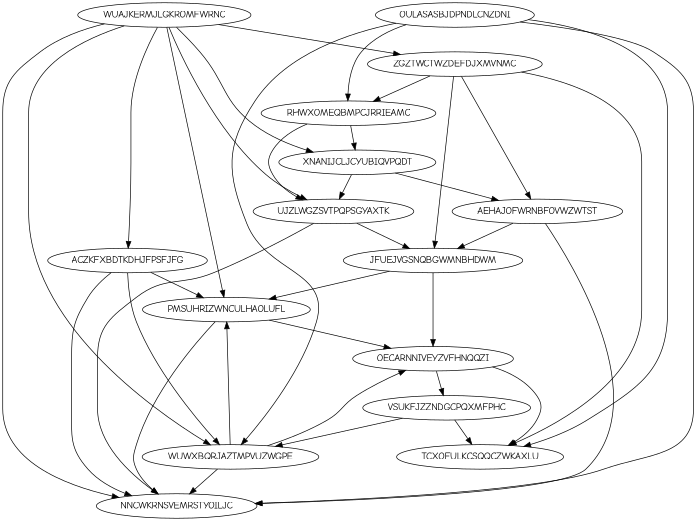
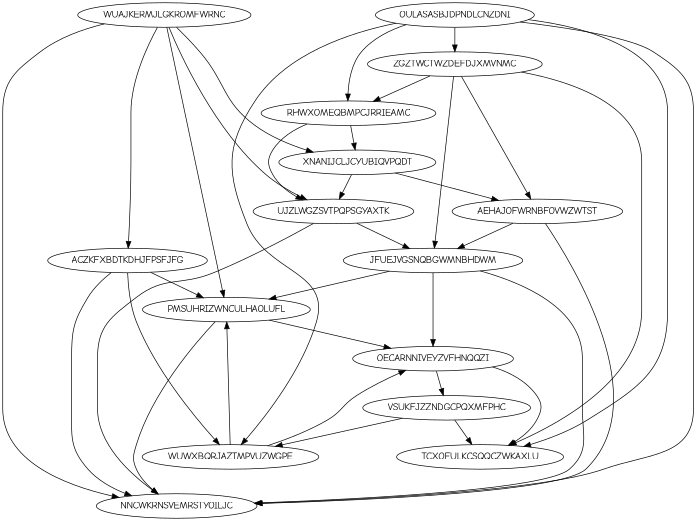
  digraph {
    fontname="Comic Neue"
    node [Weight=11 fontname="Comic Neue"]
    edge [Weight=16 fontname="Comic Neue"]
    OULASASBJDPNDLCNZDNI [Weight=10]
    ZGZTWCTWZDEFDJXMVNMC [Weight=10]
    RHWXOMEQBMPCJRRIEAMC
    WUWXBQRJAZTMPVUZWGPE [Weight=12]
    NNCWKRNSVEMRSTYOILJC
    TCXOFULKCSQQCZWKAXLU [Weight=15]
    AEHAJOFWRNBFOVWZWTST [Weight=17]
    JFUEJVGSNQBGWMNBHDWM [Weight=19]
    XNANIJCLJCYUBIQVPQDT [Weight=16]
    UJZLWGZSVTPQPSGYAXTK [Weight=15]
    PMSUHRIZWNCULHAOLUFL [Weight=13]
    OECARNNIVEYZVFHNQQZI [Weight=15]
    WUAJKERMJLGKROMFWRNC [Weight=20]
    ACZKFXBDTKDHJFPSFJFG [Weight=17]
    VSUKFJZZNDGCPQXMFPHC
-   WUAJKERMJLGKROMFWRNC -> ZGZTWCTWZDEFDJXMVNMC
+   OULASASBJDPNDLCNZDNI -> ZGZTWCTWZDEFDJXMVNMC
    OULASASBJDPNDLCNZDNI -> RHWXOMEQBMPCJRRIEAMC [Weight=15]
    OULASASBJDPNDLCNZDNI -> WUWXBQRJAZTMPVUZWGPE
    OULASASBJDPNDLCNZDNI -> NNCWKRNSVEMRSTYOILJC [Weight=10]
    OULASASBJDPNDLCNZDNI -> TCXOFULKCSQQCZWKAXLU
    ZGZTWCTWZDEFDJXMVNMC -> RHWXOMEQBMPCJRRIEAMC [Weight=18]
    ZGZTWCTWZDEFDJXMVNMC -> TCXOFULKCSQQCZWKAXLU [Weight=19]
    ZGZTWCTWZDEFDJXMVNMC -> AEHAJOFWRNBFOVWZWTST
    ZGZTWCTWZDEFDJXMVNMC -> JFUEJVGSNQBGWMNBHDWM [Weight=12]
    RHWXOMEQBMPCJRRIEAMC -> XNANIJCLJCYUBIQVPQDT [Weight=15]
    RHWXOMEQBMPCJRRIEAMC -> UJZLWGZSVTPQPSGYAXTK [Weight=20]
-   WUWXBQRJAZTMPVUZWGPE -> NNCWKRNSVEMRSTYOILJC [Weight=14]
+   JFUEJVGSNQBGWMNBHDWM -> NNCWKRNSVEMRSTYOILJC [Weight=14]
    WUWXBQRJAZTMPVUZWGPE -> PMSUHRIZWNCULHAOLUFL [Weight=17]
    WUWXBQRJAZTMPVUZWGPE -> OECARNNIVEYZVFHNQQZI [Weight=20]
    AEHAJOFWRNBFOVWZWTST -> NNCWKRNSVEMRSTYOILJC [Weight=20]
    AEHAJOFWRNBFOVWZWTST -> JFUEJVGSNQBGWMNBHDWM [Weight=10]
    JFUEJVGSNQBGWMNBHDWM -> PMSUHRIZWNCULHAOLUFL [Weight=17]
    JFUEJVGSNQBGWMNBHDWM -> OECARNNIVEYZVFHNQQZI [Weight=19]
    XNANIJCLJCYUBIQVPQDT -> AEHAJOFWRNBFOVWZWTST [Weight=13]
    XNANIJCLJCYUBIQVPQDT -> UJZLWGZSVTPQPSGYAXTK
    UJZLWGZSVTPQPSGYAXTK -> NNCWKRNSVEMRSTYOILJC [Weight=20]
    UJZLWGZSVTPQPSGYAXTK -> JFUEJVGSNQBGWMNBHDWM [Weight=18]
    PMSUHRIZWNCULHAOLUFL -> NNCWKRNSVEMRSTYOILJC [Weight=20]
    PMSUHRIZWNCULHAOLUFL -> OECARNNIVEYZVFHNQQZI [Weight=14]
    OECARNNIVEYZVFHNQQZI -> TCXOFULKCSQQCZWKAXLU [Weight=20]
    OECARNNIVEYZVFHNQQZI -> VSUKFJZZNDGCPQXMFPHC [Weight=12]
-   WUAJKERMJLGKROMFWRNC -> WUWXBQRJAZTMPVUZWGPE [Weight=17]
    WUAJKERMJLGKROMFWRNC -> NNCWKRNSVEMRSTYOILJC [Weight=17]
    WUAJKERMJLGKROMFWRNC -> XNANIJCLJCYUBIQVPQDT [Weight=10]
    WUAJKERMJLGKROMFWRNC -> UJZLWGZSVTPQPSGYAXTK
    WUAJKERMJLGKROMFWRNC -> PMSUHRIZWNCULHAOLUFL [Weight=10]
    WUAJKERMJLGKROMFWRNC -> ACZKFXBDTKDHJFPSFJFG [Weight=11]
    ACZKFXBDTKDHJFPSFJFG -> WUWXBQRJAZTMPVUZWGPE [Weight=18]
    ACZKFXBDTKDHJFPSFJFG -> NNCWKRNSVEMRSTYOILJC [Weight=15]
    ACZKFXBDTKDHJFPSFJFG -> PMSUHRIZWNCULHAOLUFL [Weight=18]
    VSUKFJZZNDGCPQXMFPHC -> WUWXBQRJAZTMPVUZWGPE [Weight=10]
    VSUKFJZZNDGCPQXMFPHC -> TCXOFULKCSQQCZWKAXLU [Weight=12]
  }
